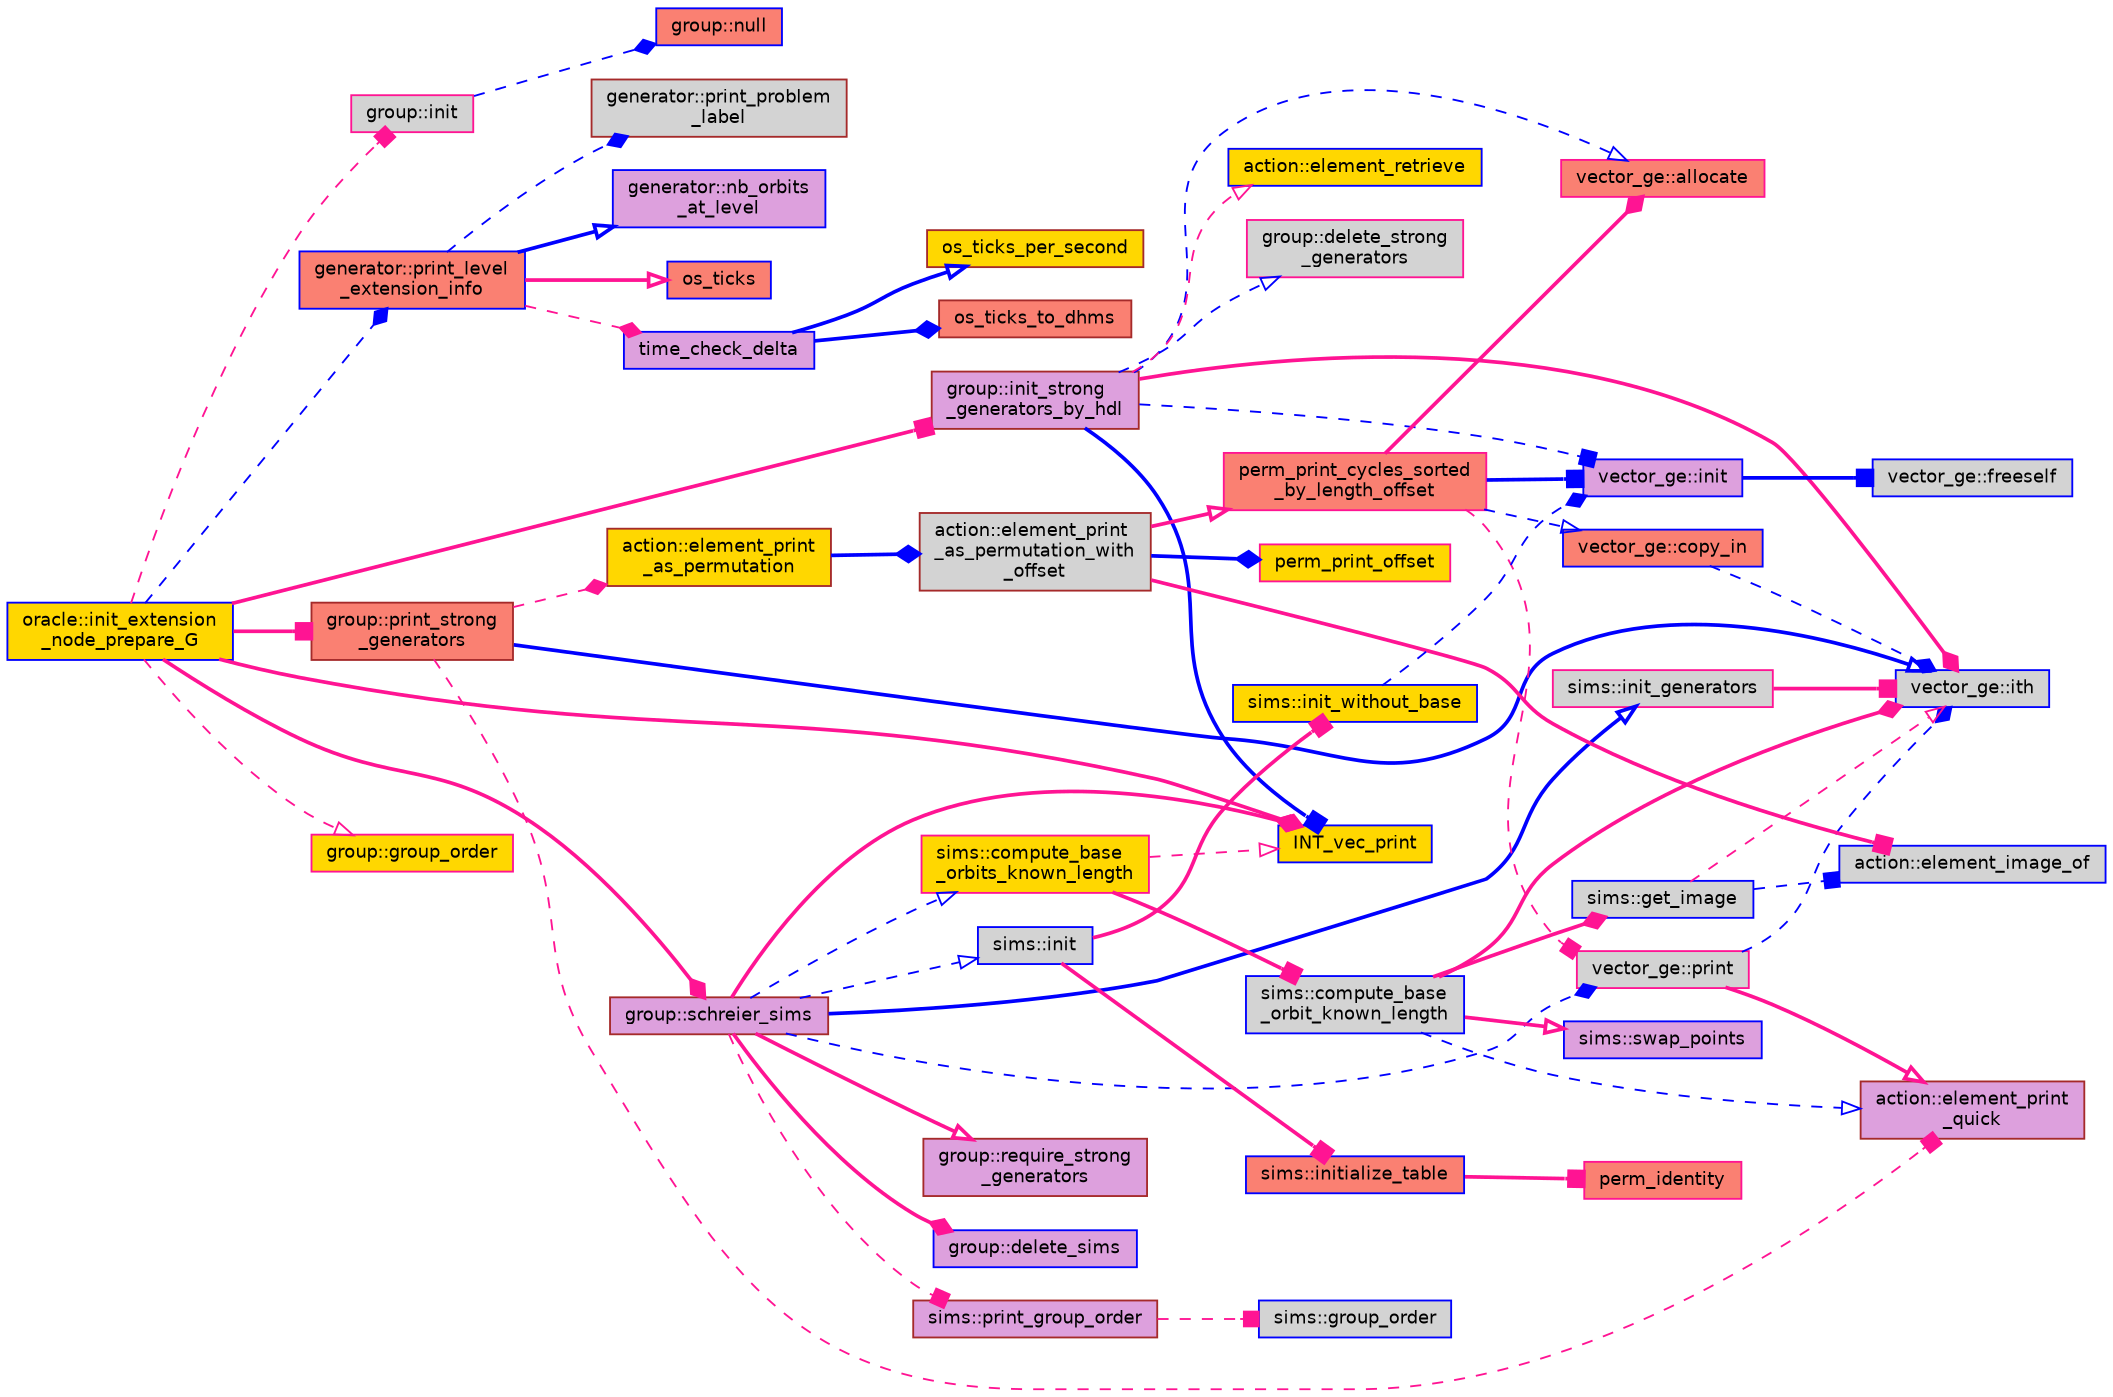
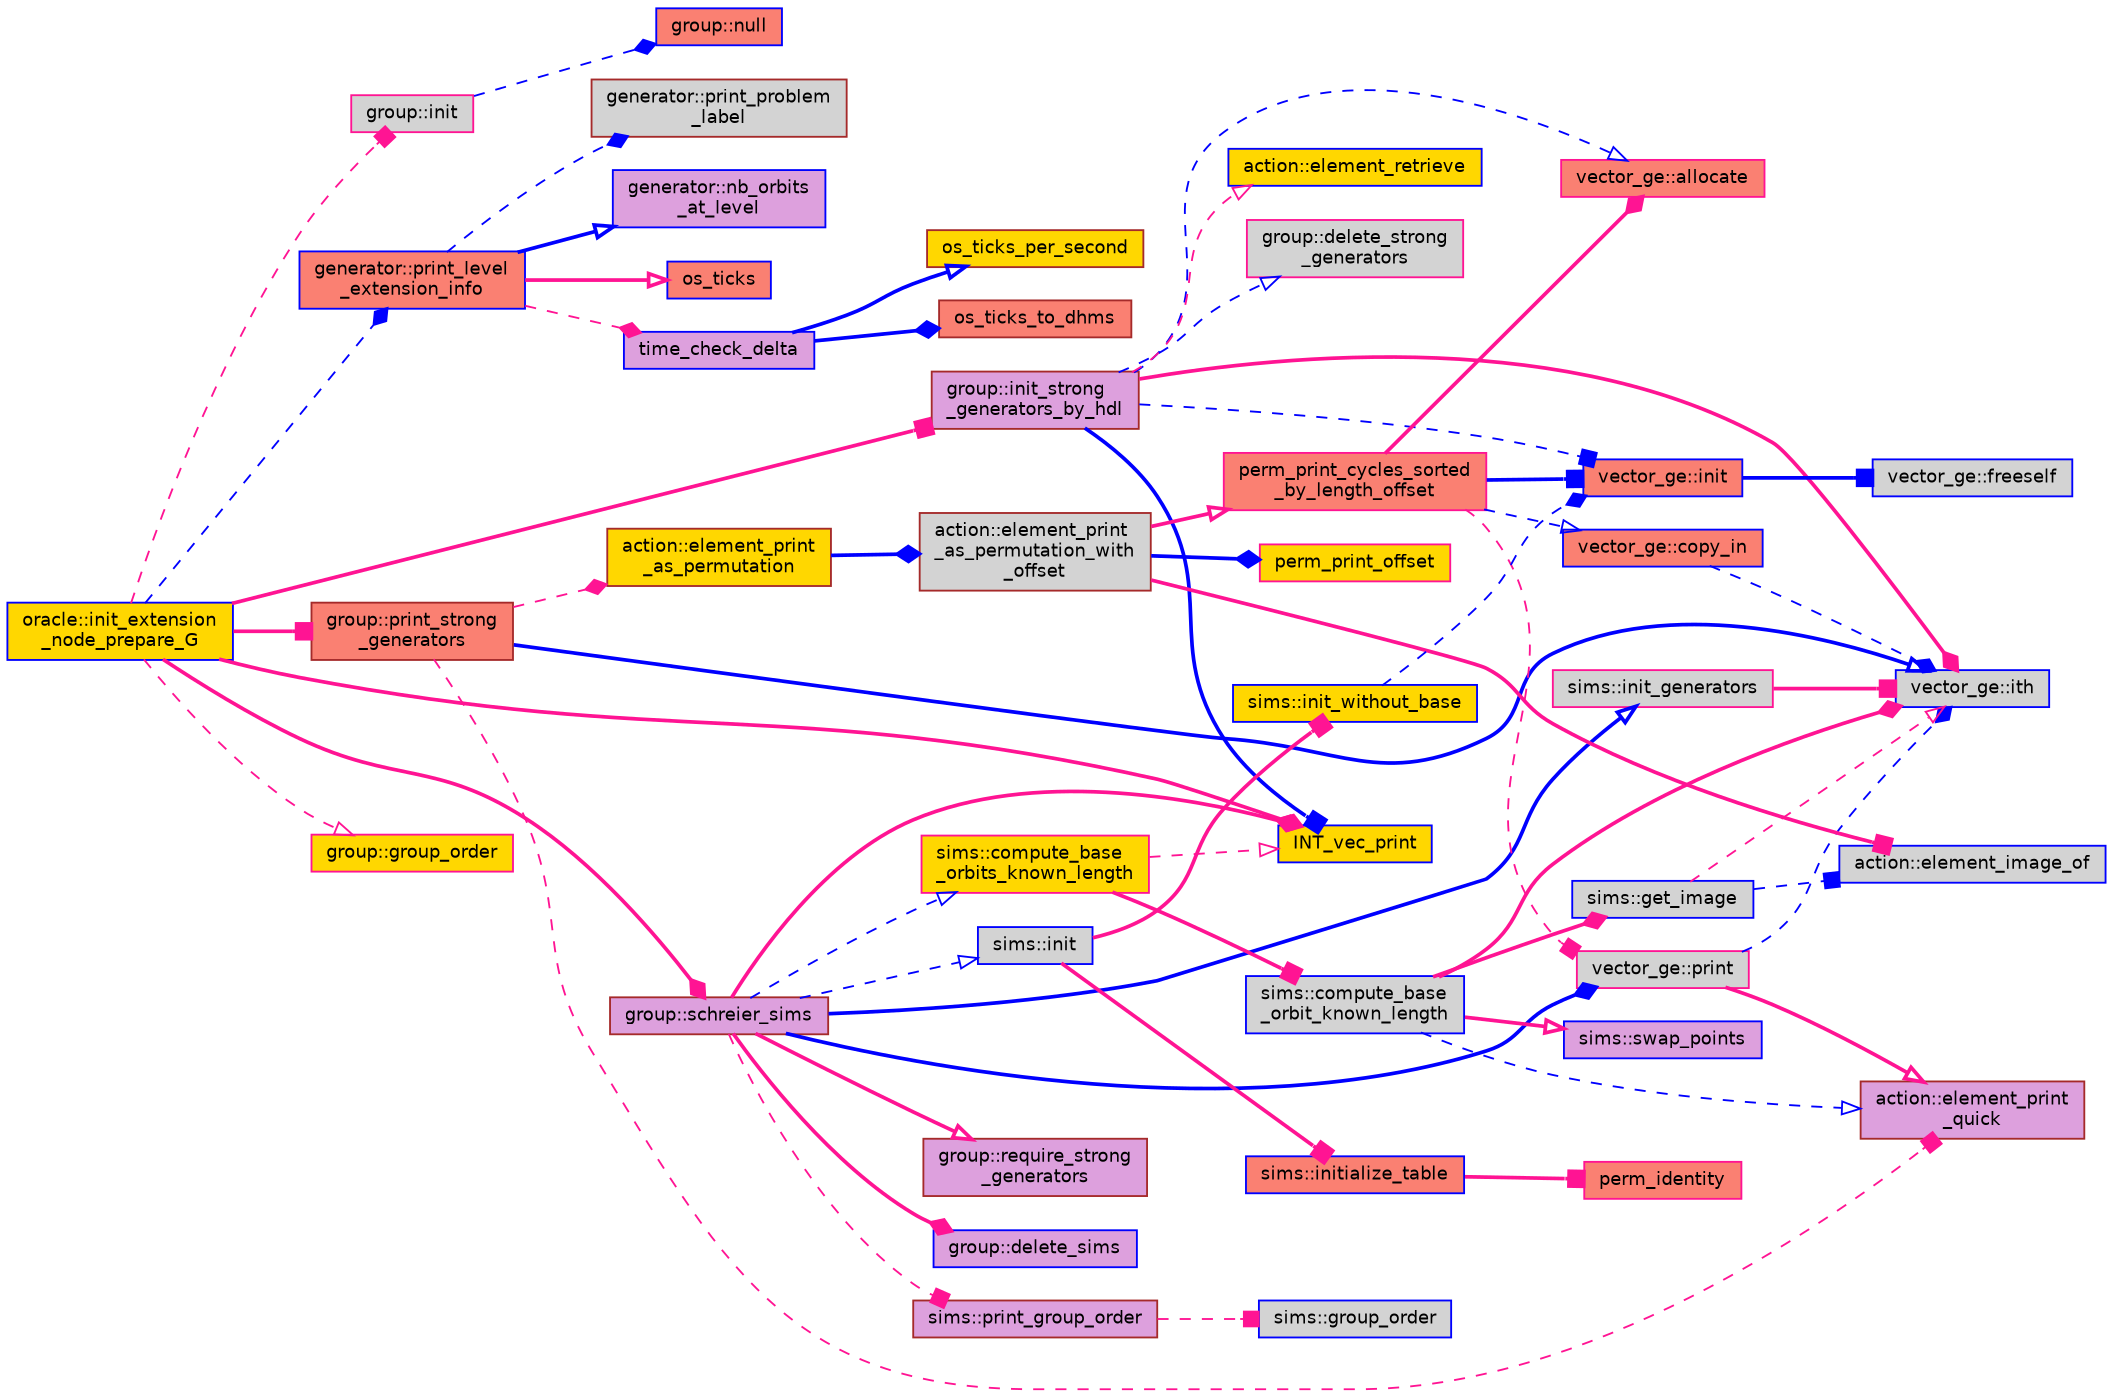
  digraph {
    rankdir=LR
    node [color=blue fillcolor=lightgrey fontname=Helvetica fontsize=10 shape=record style=filled]
    edge [arrowhead=diamond color=deeppink fontname=Helvetica fontsize=10 labelfontname=Helvetica labelfontsize=10 style=bold]
    n1 [fillcolor=gold fontcolor=black height=0.2 label="oracle::init_extension\l_node_prepare_G" width=0.4]
    n2 [color=deeppink height=0.2 label="group::init" width=0.4]
    n3 [fillcolor=salmon height=0.2 label="generator::print_level\l_extension_info" width=0.4]
    n4 [fillcolor=gold height=0.2 label=INT_vec_print width=0.4]
    n5 [color=brown fillcolor=plum height=0.2 label="group::init_strong\l_generators_by_hdl" width=0.4]
    n6 [color=brown fillcolor=salmon height=0.2 label="group::print_strong\l_generators" width=0.4]
    n7 [color=brown fillcolor=plum height=0.2 label="group::schreier_sims" width=0.4]
    n8 [color=deeppink fillcolor=gold height=0.2 label="group::group_order" width=0.4]
    n9 [fillcolor=salmon height=0.2 label="group::null" width=0.4]
    n10 [fillcolor=salmon height=0.2 label=os_ticks width=0.4]
    n11 [fillcolor=plum height=0.2 label=time_check_delta width=0.4]
    n12 [color=brown height=0.2 label="generator::print_problem\l_label" width=0.4]
    n13 [fillcolor=plum height=0.2 label="generator::nb_orbits\l_at_level" width=0.4]
    n14 [color=deeppink height=0.2 label="group::delete_strong\l_generators" width=0.4]
-   n15 [fillcolor=plum height=0.2 label="vector_ge::init" width=0.4]
+   n15 [fillcolor=salmon height=0.2 label="vector_ge::init" width=0.4]
    n16 [color=deeppink fillcolor=salmon height=0.2 label="vector_ge::allocate" width=0.4]
    n17 [fillcolor=gold height=0.2 label="action::element_retrieve" width=0.4]
    n18 [height=0.2 label="vector_ge::ith" width=0.4]
    n19 [color=brown fillcolor=plum height=0.2 label="action::element_print\l_quick" width=0.4]
    n20 [color=brown fillcolor=gold height=0.2 label="action::element_print\l_as_permutation" width=0.4]
    n21 [color=deeppink height=0.2 label="vector_ge::print" width=0.4]
    n22 [color=brown fillcolor=plum height=0.2 label="group::require_strong\l_generators" width=0.4]
    n23 [fillcolor=plum height=0.2 label="group::delete_sims" width=0.4]
    n24 [height=0.2 label="sims::init" width=0.4]
    n25 [color=deeppink height=0.2 label="sims::init_generators" width=0.4]
    n26 [color=deeppink fillcolor=gold height=0.2 label="sims::compute_base\l_orbits_known_length" width=0.4]
    n27 [color=brown fillcolor=plum height=0.2 label="sims::print_group_order" width=0.4]
    n28 [color=brown fillcolor=gold height=0.2 label=os_ticks_per_second width=0.4]
    n29 [color=brown fillcolor=salmon height=0.2 label=os_ticks_to_dhms width=0.4]
    n30 [height=0.2 label="vector_ge::freeself" width=0.4]
    n31 [color=brown height=0.2 label="action::element_print\l_as_permutation_with\l_offset" width=0.4]
    n32 [height=0.2 label="action::element_image_of" width=0.4]
    n33 [color=deeppink fillcolor=gold height=0.2 label=perm_print_offset width=0.4]
    n34 [color=deeppink fillcolor=salmon height=0.2 label="perm_print_cycles_sorted\l_by_length_offset" width=0.4]
    n35 [fillcolor=salmon height=0.2 label="vector_ge::copy_in" width=0.4]
    n36 [fillcolor=gold height=0.2 label="sims::init_without_base" width=0.4]
    n37 [fillcolor=salmon height=0.2 label="sims::initialize_table" width=0.4]
    n38 [height=0.2 label="sims::compute_base\l_orbit_known_length" width=0.4]
    n39 [height=0.2 label="sims::group_order" width=0.4]
    n40 [color=deeppink fillcolor=salmon height=0.2 label=perm_identity width=0.4]
    n41 [fillcolor=plum height=0.2 label="sims::swap_points" width=0.4]
    n42 [height=0.2 label="sims::get_image" width=0.4]
    n1 -> n2 [arrowhead=box style=dashed]
    n1 -> n3 [color=blue style=dashed]
    n1 -> n4
    n1 -> n5 [arrowhead=box]
    n1 -> n6 [arrowhead=box]
    n1 -> n7
    n1 -> n8 [arrowhead=onormal style=dashed]
    n2 -> n9 [color=blue style=dashed]
    n3 -> n10 [arrowhead=onormal]
    n3 -> n11 [style=dashed]
    n3 -> n12 [color=blue style=dashed]
    n3 -> n13 [arrowhead=onormal color=blue]
    n5 -> n4 [arrowhead=box color=blue]
    n5 -> n14 [arrowhead=onormal color=blue style=dashed]
    n5 -> n15 [arrowhead=box color=blue style=dashed]
    n5 -> n16 [arrowhead=onormal color=blue style=dashed]
    n5 -> n17 [arrowhead=onormal style=dashed]
    n5 -> n18
    n6 -> n18 [arrowhead=onormal color=blue]
    n6 -> n19 [arrowhead=box style=dashed]
    n6 -> n20 [style=dashed]
    n7 -> n4
-   n7 -> n21 [color=blue style=dashed]
+   n7 -> n21 [color=blue]
    n7 -> n22 [arrowhead=onormal]
    n7 -> n23
    n7 -> n24 [arrowhead=onormal color=blue style=dashed]
    n7 -> n25 [arrowhead=onormal color=blue]
    n7 -> n26 [arrowhead=onormal color=blue style=dashed]
    n7 -> n27 [arrowhead=box style=dashed]
    n11 -> n28 [arrowhead=onormal color=blue]
    n11 -> n29 [color=blue]
    n15 -> n30 [arrowhead=box color=blue]
    n20 -> n31 [color=blue]
    n21 -> n18 [color=blue style=dashed]
    n21 -> n19 [arrowhead=onormal]
    n24 -> n36 [arrowhead=box]
    n24 -> n37 [arrowhead=box]
    n25 -> n18 [arrowhead=box]
    n26 -> n4 [arrowhead=onormal style=dashed]
    n26 -> n38 [arrowhead=box]
    n27 -> n39 [arrowhead=box style=dashed]
    n31 -> n32 [arrowhead=box]
    n31 -> n33 [color=blue]
    n31 -> n34 [arrowhead=onormal]
    n34 -> n15 [arrowhead=box color=blue]
    n34 -> n16
    n34 -> n21 [arrowhead=box style=dashed]
    n34 -> n35 [arrowhead=onormal color=blue style=dashed]
    n35 -> n18 [color=blue style=dashed]
    n36 -> n15 [color=blue style=dashed]
    n37 -> n40 [arrowhead=box]
    n38 -> n18
    n38 -> n19 [arrowhead=onormal color=blue style=dashed]
    n38 -> n41 [arrowhead=onormal]
    n38 -> n42
    n42 -> n18 [arrowhead=onormal style=dashed]
    n42 -> n32 [arrowhead=box color=blue style=dashed]
  }
